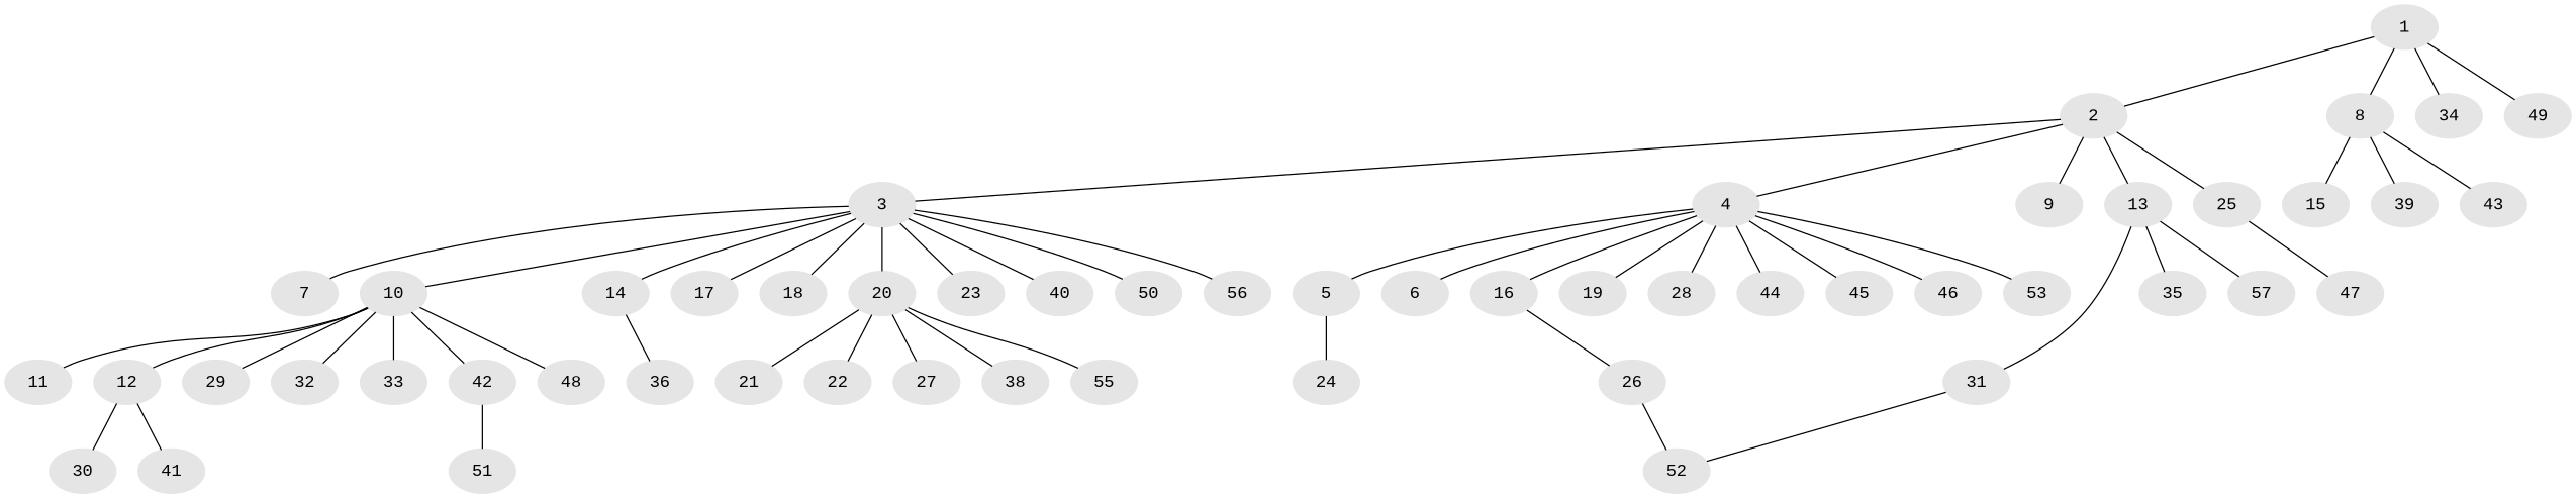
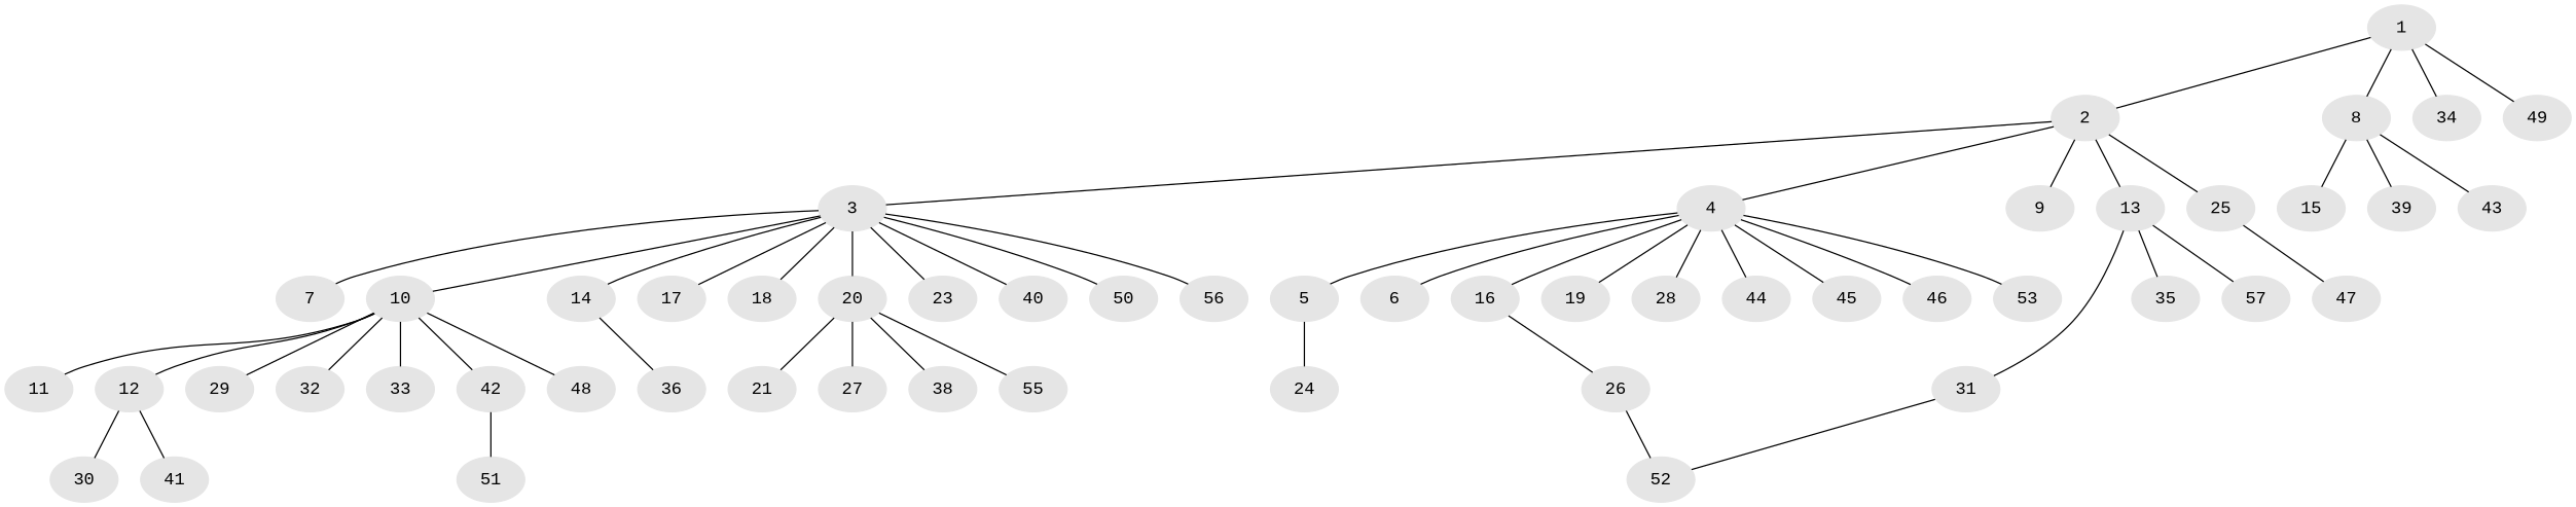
  graph {
    fontname="Liberation Mono"
    node [color=gray90 fontname="Liberation Mono" style=filled]
    edge [fontname="Liberation Mono"]
    1
    2
    8
    34
    49
    3
    4
    9
    13
    25
    15
    39
    43
    7
    10
    14
    17
    18
    20
    23
    40
    50
    56
    5
    6
    16
    19
    28
    44
    45
    46
    53
    31
    35
    n35 [label=57]
    47
    11
    12
    29
    32
    33
    42
    48
    36
    21
-   22
    27
    38
    55
    24
    26
    30
    41
    51
    52
    1 -- 2
    1 -- 8
    1 -- 34
    1 -- 49
    2 -- 3
    2 -- 4
    2 -- 9
    2 -- 13
    2 -- 25
    8 -- 15
    8 -- 39
    8 -- 43
    3 -- 7
    3 -- 10
    3 -- 14
    3 -- 17
    3 -- 18
    3 -- 20
    3 -- 23
    3 -- 40
    3 -- 50
    3 -- 56
    4 -- 5
    4 -- 6
    4 -- 16
    4 -- 19
    4 -- 28
    4 -- 44
    4 -- 45
    4 -- 46
    4 -- 53
    13 -- 31
    13 -- 35
    13 -- n35
    25 -- 47
    10 -- 11
    10 -- 12
    10 -- 29
    10 -- 32
    10 -- 33
    10 -- 42
    10 -- 48
    14 -- 36
    20 -- 21
-   20 -- 22
    20 -- 27
    20 -- 38
    20 -- 55
    5 -- 24
    16 -- 26
    31 -- 52
    12 -- 30
    12 -- 41
    42 -- 51
    26 -- 52
  }
